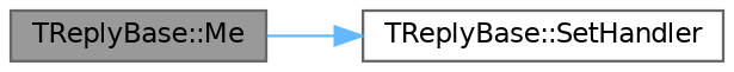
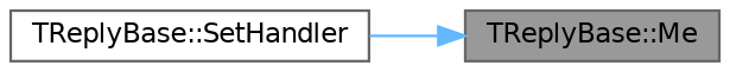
  digraph {
    rankdir=RL
    node [fontname=Helvetica fontsize=10 shape=box style=filled]
    n1 [color=gray40 fillcolor=grey60 fontcolor=black height=0.2 label="TReplyBase::Me" width=0.4]
    n2 [color=grey40 fillcolor=white height=0.2 label="TReplyBase::SetHandler" width=0.4]
-   n2 -> n1 [color=steelblue1 dir=back fontname=Helvetica fontsize=10 labelfontname=Helvetica labelfontsize=10 style=solid]
+   n1 -> n2 [color=steelblue1 dir=back fontname=Helvetica fontsize=10 labelfontname=Helvetica labelfontsize=10 style=solid]
  }
